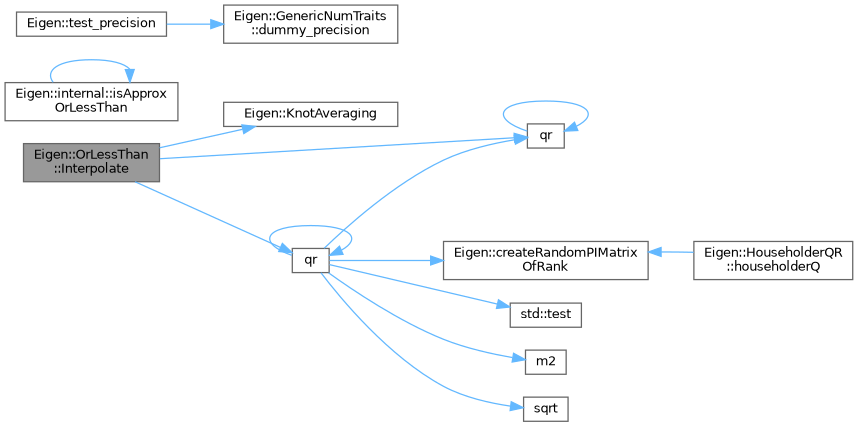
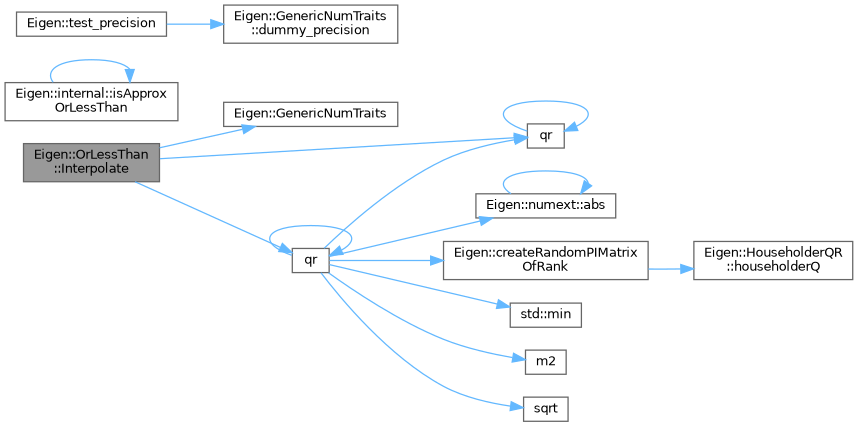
  digraph {
    rankdir=LR
    node [color=grey40 fillcolor=white fontname=Helvetica fontsize=10 shape=box style=filled]
    edge [color=steelblue1 fontname=Helvetica fontsize=10 labelfontname=Helvetica labelfontsize=10 style=solid]
    n1 [color=gray40 fillcolor=grey60 fontcolor=black height=0.2 label="Eigen::OrLessThan\l::Interpolate" width=0.4]
-   n2 [height=0.2 label="Eigen::KnotAveraging" width=0.4]
+   n2 [height=0.2 label="Eigen::GenericNumTraits" width=0.4]
    n3 [height=0.2 label=qr width=0.4]
    n4 [height=0.2 label=qr width=0.4]
+   n5 [height=0.2 label="Eigen::numext::abs" width=0.4]
    n6 [height=0.2 label="Eigen::createRandomPIMatrix\lOfRank" width=0.4]
-   n7 [height=0.2 label="std::test" width=0.4]
+   n7 [height=0.2 label="std::min" width=0.4]
    n8 [height=0.2 label=m2 width=0.4]
    n9 [height=0.2 label=sqrt width=0.4]
    n10 [height=0.2 label="Eigen::HouseholderQR\l::householderQ" width=0.4]
    n11 [height=0.2 label="Eigen::internal::isApprox\lOrLessThan" width=0.4]
    n12 [height=0.2 label="Eigen::test_precision" width=0.4]
    n13 [height=0.2 label="Eigen::GenericNumTraits\l::dummy_precision" width=0.4]
    n1 -> n2
    n1 -> n3
    n1 -> n4
    n3 -> n3
    n3 -> n4
+   n3 -> n5
    n3 -> n6
    n3 -> n7
    n3 -> n8
    n3 -> n9
    n4 -> n4
-   n10 -> n6
+   n5 -> n5
+   n6 -> n10
    n11 -> n11
    n12 -> n13
  }
